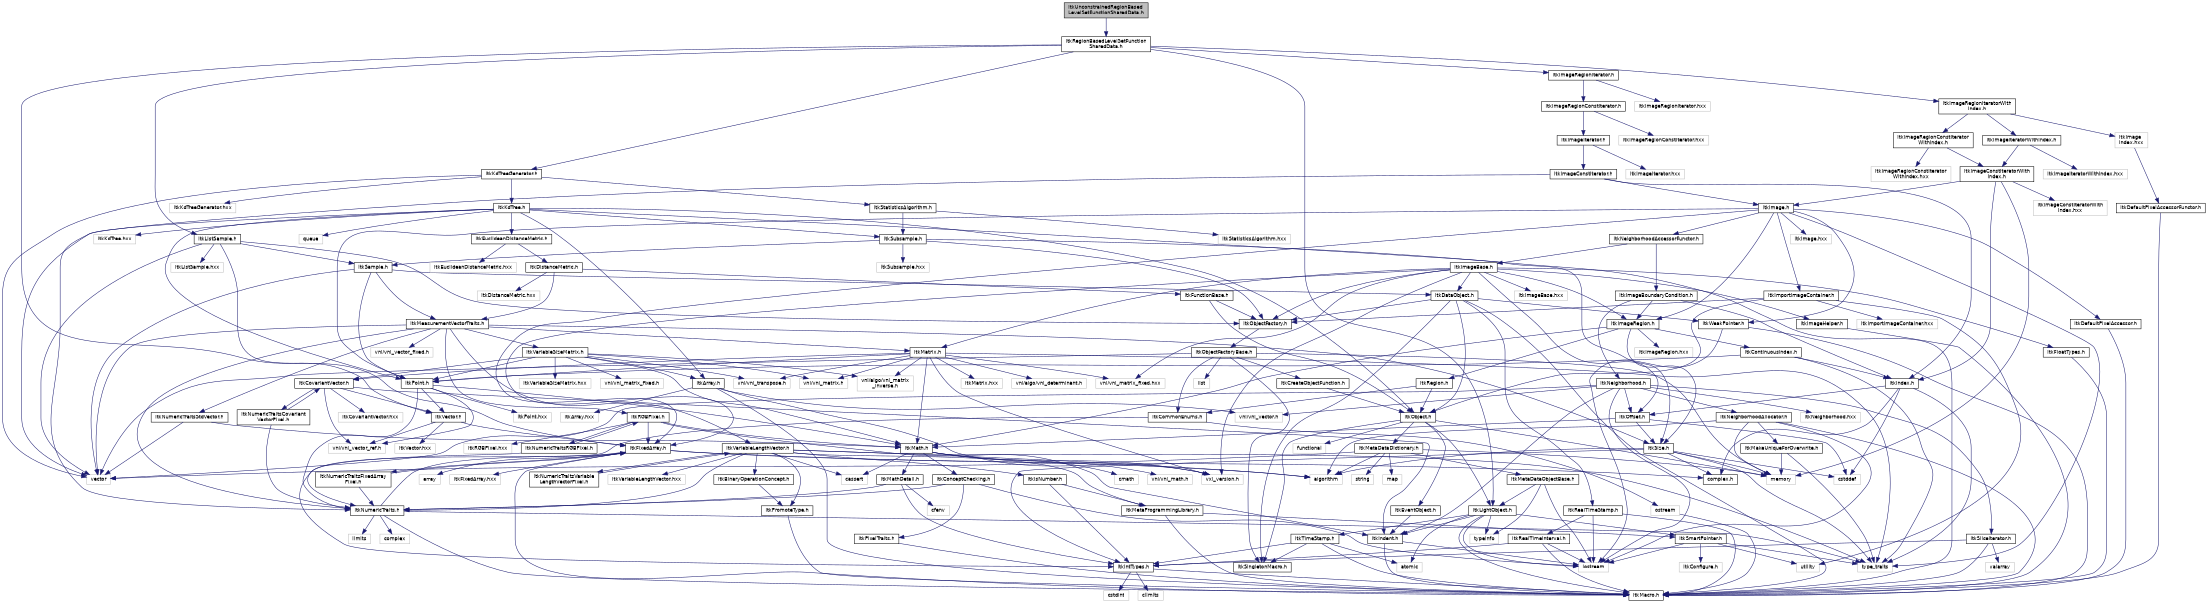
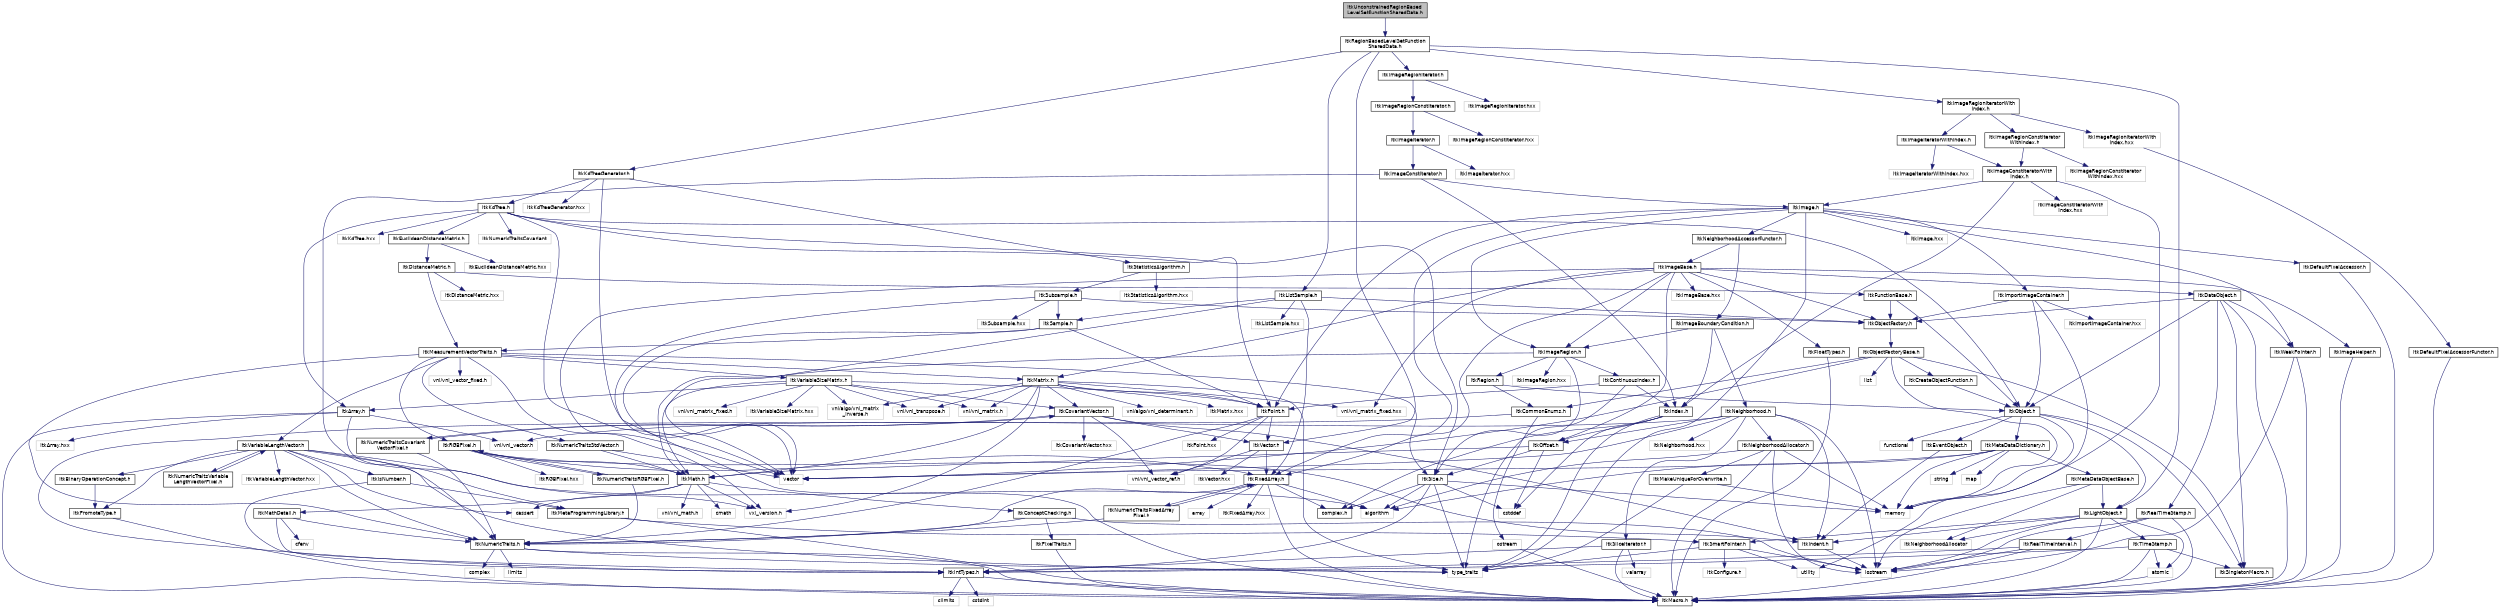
  digraph {
    node [color=black fillcolor=white fontname=Helvetica fontsize=10 shape=record style=filled]
    edge [color=midnightblue fontname=Helvetica fontsize=10 labelfontname=Helvetica labelfontsize=10 style=solid]
    n1 [fillcolor=grey75 fontcolor=black height=0.2 label="itkUnconstrainedRegionBased\lLevelSetFunctionSharedData.h" width=0.4]
    n2 [height=0.2 label="itkRegionBasedLevelSetFunction\lSharedData.h" width=0.4]
    n3 [height=0.2 label="itkLightObject.h" width=0.4]
    n4 [height=0.2 label="itkVector.h" width=0.4]
    n5 [height=0.2 label="itkListSample.h" width=0.4]
    n6 [height=0.2 label="itkKdTreeGenerator.h" width=0.4]
    n7 [height=0.2 label="itkImageRegionIterator.h" width=0.4]
    n8 [height=0.2 label="itkImageRegionIteratorWith\lIndex.h" width=0.4]
    n9 [height=0.2 label="itkMacro.h" width=0.4]
    n10 [height=0.2 label="itkSmartPointer.h" width=0.4]
    n11 [color=grey75 height=0.2 label=iostream width=0.4]
    n12 [height=0.2 label="itkTimeStamp.h" width=0.4]
    n13 [color=grey75 height=0.2 label=atomic width=0.4]
    n14 [height=0.2 label="itkIndent.h" width=0.4]
-   n15 [color=grey75 height=0.2 label=typeinfo width=0.4]
+   n15 [color=grey75 height=0.2 label=itkNeighborhoodAllocator width=0.4]
    n16 [height=0.2 label="itkFixedArray.h" width=0.4]
    n17 [color=grey75 height=0.2 label="vnl/vnl_vector_ref.h" width=0.4]
    n18 [color=grey75 height=0.2 label="itkVector.hxx" width=0.4]
    n19 [height=0.2 label="itkObjectFactory.h" width=0.4]
    n20 [color=grey75 height=0.2 label=vector width=0.4]
    n21 [height=0.2 label="itkSample.h" width=0.4]
    n22 [color=grey75 height=0.2 label="itkListSample.hxx" width=0.4]
    n23 [height=0.2 label="itkKdTree.h" width=0.4]
    n24 [height=0.2 label="itkStatisticsAlgorithm.h" width=0.4]
    n25 [color=grey75 height=0.2 label="itkKdTreeGenerator.hxx" width=0.4]
    n26 [height=0.2 label="itkImageRegionConstIterator.h" width=0.4]
    n27 [color=grey75 height=0.2 label="itkImageRegionIterator.hxx" width=0.4]
    n28 [height=0.2 label="itkImageRegionConstIterator\lWithIndex.h" width=0.4]
    n29 [height=0.2 label="itkImageIteratorWithIndex.h" width=0.4]
-   n30 [color=grey75 height=0.2 label="itkImage\lIndex.hxx" width=0.4]
+   n30 [color=grey75 height=0.2 label="itkImageRegionIteratorWith\lIndex.hxx" width=0.4]
    n31 [color=grey75 height=0.2 label=utility width=0.4]
    n32 [color=grey75 height=0.2 label=type_traits width=0.4]
    n33 [color=grey75 height=0.2 label="itkConfigure.h" width=0.4]
    n34 [height=0.2 label="itkIntTypes.h" width=0.4]
    n35 [height=0.2 label="itkSingletonMacro.h" width=0.4]
    n36 [color=grey75 height=0.2 label=cstdint width=0.4]
    n37 [color=grey75 height=0.2 label=climits width=0.4]
    n38 [height=0.2 label="complex.h" width=0.4]
    n39 [color=grey75 height=0.2 label=algorithm width=0.4]
    n40 [color=grey75 height=0.2 label=array width=0.4]
    n41 [color=grey75 height=0.2 label="itkFixedArray.hxx" width=0.4]
    n42 [height=0.2 label="itkNumericTraitsFixedArray\lPixel.h" width=0.4]
    n43 [height=0.2 label="itkNumericTraits.h" width=0.4]
    n44 [color=grey75 height=0.2 label=limits width=0.4]
    n45 [color=grey75 height=0.2 label=complex width=0.4]
    n46 [height=0.2 label="itkObjectFactoryBase.h" width=0.4]
    n47 [height=0.2 label="itkPoint.h" width=0.4]
    n48 [height=0.2 label="itkDataObject.h" width=0.4]
    n49 [height=0.2 label="itkMeasurementVectorTraits.h" width=0.4]
    n50 [height=0.2 label="itkCreateObjectFunction.h" width=0.4]
    n51 [color=grey75 height=0.2 label=memory width=0.4]
    n52 [height=0.2 label="itkCommonEnums.h" width=0.4]
    n53 [color=grey75 height=0.2 label=list width=0.4]
    n54 [height=0.2 label="itkObject.h" width=0.4]
    n55 [color=grey75 height=0.2 label=ostream width=0.4]
    n56 [height=0.2 label="itkEventObject.h" width=0.4]
    n57 [height=0.2 label="itkMetaDataDictionary.h" width=0.4]
    n58 [color=grey75 height=0.2 label=functional width=0.4]
    n59 [height=0.2 label="itkMetaDataObjectBase.h" width=0.4]
    n60 [color=grey75 height=0.2 label=map width=0.4]
    n61 [color=grey75 height=0.2 label=string width=0.4]
    n62 [height=0.2 label="itkMath.h" width=0.4]
    n63 [color=grey75 height=0.2 label="itkPoint.hxx" width=0.4]
    n64 [height=0.2 label="itkWeakPointer.h" width=0.4]
    n65 [height=0.2 label="itkRealTimeStamp.h" width=0.4]
    n66 [height=0.2 label="itkVariableLengthVector.h" width=0.4]
    n67 [color=grey75 height=0.2 label="vnl/vnl_vector_fixed.h" width=0.4]
    n68 [height=0.2 label="itkRGBPixel.h" width=0.4]
    n69 [height=0.2 label="itkMatrix.h" width=0.4]
    n70 [height=0.2 label="itkVariableSizeMatrix.h" width=0.4]
    n71 [height=0.2 label="itkNumericTraitsStdVector.h" width=0.4]
    n72 [height=0.2 label="itkSize.h" width=0.4]
    n73 [color=grey75 height=0.2 label=cassert width=0.4]
    n74 [color=grey75 height=0.2 label=cmath width=0.4]
    n75 [height=0.2 label="itkMathDetail.h" width=0.4]
    n76 [height=0.2 label="itkConceptChecking.h" width=0.4]
    n77 [color=grey75 height=0.2 label="vnl/vnl_math.h" width=0.4]
    n78 [color=grey75 height=0.2 label="vxl_version.h" width=0.4]
    n79 [color=grey75 height=0.2 label=cfenv width=0.4]
    n80 [height=0.2 label="itkPixelTraits.h" width=0.4]
    n81 [height=0.2 label="itkRealTimeInterval.h" width=0.4]
    n82 [height=0.2 label="itkMetaProgrammingLibrary.h" width=0.4]
    n83 [height=0.2 label="itkIsNumber.h" width=0.4]
    n84 [height=0.2 label="itkPromoteType.h" width=0.4]
    n85 [height=0.2 label="itkBinaryOperationConcept.h" width=0.4]
    n86 [height=0.2 label="itkNumericTraitsVariable\lLengthVectorPixel.h" width=0.4]
    n87 [color=grey75 height=0.2 label="itkVariableLengthVector.hxx" width=0.4]
    n88 [height=0.2 label="itkNumericTraitsRGBPixel.h" width=0.4]
    n89 [color=grey75 height=0.2 label="itkRGBPixel.hxx" width=0.4]
    n90 [height=0.2 label="itkCovariantVector.h" width=0.4]
    n91 [color=grey75 height=0.2 label="vnl/vnl_matrix_fixed.hxx" width=0.4]
    n92 [color=grey75 height=0.2 label="vnl/vnl_transpose.h" width=0.4]
    n93 [color=grey75 height=0.2 label="vnl/algo/vnl_matrix\l_inverse.h" width=0.4]
    n94 [color=grey75 height=0.2 label="vnl/vnl_matrix.h" width=0.4]
    n95 [color=grey75 height=0.2 label="vnl/algo/vnl_determinant.h" width=0.4]
    n96 [color=grey75 height=0.2 label="itkMatrix.hxx" width=0.4]
    n97 [color=grey75 height=0.2 label="vnl/vnl_matrix_fixed.h" width=0.4]
    n98 [height=0.2 label="itkArray.h" width=0.4]
    n99 [color=grey75 height=0.2 label="itkVariableSizeMatrix.hxx" width=0.4]
    n100 [color=grey75 height=0.2 label=cstddef width=0.4]
    n101 [height=0.2 label="itkNumericTraitsCovariant\lVectorPixel.h" width=0.4]
    n102 [color=grey75 height=0.2 label="itkCovariantVector.hxx" width=0.4]
    n103 [color=grey75 height=0.2 label="vnl/vnl_vector.h" width=0.4]
    n104 [color=grey75 height=0.2 label="itkArray.hxx" width=0.4]
-   n105 [color=grey75 height=0.2 label=queue width=0.4]
+   n105 [color=grey75 height=0.2 label=itkNumericTraitsCovariant width=0.4]
    n106 [height=0.2 label="itkSubsample.h" width=0.4]
    n107 [height=0.2 label="itkEuclideanDistanceMetric.h" width=0.4]
    n108 [color=grey75 height=0.2 label="itkKdTree.hxx" width=0.4]
    n109 [color=grey75 height=0.2 label="itkStatisticsAlgorithm.hxx" width=0.4]
    n110 [color=grey75 height=0.2 label="itkSubsample.hxx" width=0.4]
    n111 [height=0.2 label="itkDistanceMetric.h" width=0.4]
    n112 [color=grey75 height=0.2 label="itkEuclideanDistanceMetric.hxx" width=0.4]
    n113 [height=0.2 label="itkFunctionBase.h" width=0.4]
    n114 [color=grey75 height=0.2 label="itkDistanceMetric.hxx" width=0.4]
    n115 [height=0.2 label="itkImageIterator.h" width=0.4]
    n116 [color=grey75 height=0.2 label="itkImageRegionConstIterator.hxx" width=0.4]
    n117 [height=0.2 label="itkImageConstIterator.h" width=0.4]
    n118 [color=grey75 height=0.2 label="itkImageIterator.hxx" width=0.4]
    n119 [height=0.2 label="itkImage.h" width=0.4]
    n120 [height=0.2 label="itkIndex.h" width=0.4]
    n121 [height=0.2 label="itkImageRegion.h" width=0.4]
    n122 [height=0.2 label="itkImportImageContainer.h" width=0.4]
    n123 [height=0.2 label="itkDefaultPixelAccessor.h" width=0.4]
    n124 [height=0.2 label="itkNeighborhoodAccessorFunctor.h" width=0.4]
    n125 [color=grey75 height=0.2 label="itkImage.hxx" width=0.4]
    n126 [height=0.2 label="itkOffset.h" width=0.4]
    n127 [height=0.2 label="itkRegion.h" width=0.4]
    n128 [height=0.2 label="itkContinuousIndex.h" width=0.4]
    n129 [color=grey75 height=0.2 label="itkImageRegion.hxx" width=0.4]
    n130 [color=grey75 height=0.2 label="itkImportImageContainer.hxx" width=0.4]
    n131 [height=0.2 label="itkDefaultPixelAccessorFunctor.h" width=0.4]
    n132 [height=0.2 label="itkImageBoundaryCondition.h" width=0.4]
    n133 [height=0.2 label="itkImageBase.h" width=0.4]
    n134 [height=0.2 label="itkNeighborhood.h" width=0.4]
    n135 [height=0.2 label="itkImageHelper.h" width=0.4]
    n136 [height=0.2 label="itkFloatTypes.h" width=0.4]
    n137 [color=grey75 height=0.2 label="itkImageBase.hxx" width=0.4]
    n138 [height=0.2 label="itkNeighborhoodAllocator.h" width=0.4]
    n139 [height=0.2 label="itkSliceIterator.h" width=0.4]
    n140 [color=grey75 height=0.2 label="itkNeighborhood.hxx" width=0.4]
    n141 [height=0.2 label="itkMakeUniqueForOverwrite.h" width=0.4]
    n142 [color=grey75 height=0.2 label=valarray width=0.4]
    n143 [height=0.2 label="itkImageConstIteratorWith\lIndex.h" width=0.4]
    n144 [color=grey75 height=0.2 label="itkImageRegionConstIterator\lWithIndex.hxx" width=0.4]
    n145 [color=grey75 height=0.2 label="itkImageIteratorWithIndex.hxx" width=0.4]
    n146 [color=grey75 height=0.2 label="itkImageConstIteratorWith\lIndex.hxx" width=0.4]
    n1 -> n2
    n2 -> n3
    n2 -> n4
    n2 -> n5
    n2 -> n6
    n2 -> n7
    n2 -> n8
    n3 -> n9
    n3 -> n10
    n3 -> n11
    n3 -> n12
    n3 -> n13
    n3 -> n14
    n3 -> n15
    n4 -> n16
    n4 -> n17
    n4 -> n18
    n5 -> n16
    n5 -> n19
    n5 -> n20
    n5 -> n21
    n5 -> n22
    n6 -> n20
    n6 -> n23
    n6 -> n24
    n6 -> n25
    n7 -> n26
    n7 -> n27
    n8 -> n28
    n8 -> n29
    n8 -> n30
    n10 -> n11
    n10 -> n31
    n10 -> n32
    n10 -> n33
    n12 -> n9
    n12 -> n13
    n12 -> n34
    n12 -> n35
-   n14 -> n9
+   n13 -> n9
    n14 -> n11
    n16 -> n9
    n16 -> n38
    n16 -> n39
    n16 -> n40
    n16 -> n41
    n16 -> n42
    n19 -> n46
    n21 -> n20
    n21 -> n47
-   n21 -> n48
    n21 -> n49
    n23 -> n20
    n23 -> n47
    n23 -> n54
    n23 -> n72
    n23 -> n98
    n23 -> n105
-   n23 -> n106
    n23 -> n107
    n23 -> n108
    n24 -> n106
    n24 -> n109
    n26 -> n115
    n26 -> n116
    n28 -> n143
    n28 -> n144
    n29 -> n143
    n29 -> n145
    n30 -> n131
    n34 -> n9
    n34 -> n36
    n34 -> n37
    n42 -> n16
    n42 -> n43
    n43 -> n9
    n43 -> n16
    n43 -> n32
    n43 -> n44
    n43 -> n45
    n46 -> n20
    n46 -> n35
    n46 -> n50
    n46 -> n51
    n46 -> n52
    n46 -> n53
    n47 -> n4
    n47 -> n17
    n47 -> n43
-   n47 -> n62
    n47 -> n63
    n48 -> n9
    n48 -> n19
    n48 -> n35
    n48 -> n54
    n48 -> n64
    n48 -> n65
    n49 -> n20
    n49 -> n43
    n49 -> n66
    n49 -> n67
    n49 -> n68
    n49 -> n69
    n49 -> n70
    n49 -> n71
    n49 -> n72
    n50 -> n54
    n52 -> n34
    n52 -> n55
    n54 -> n3
    n54 -> n35
    n54 -> n51
    n54 -> n56
    n54 -> n57
    n54 -> n58
    n55 -> n9
    n56 -> n14
    n57 -> n20
    n57 -> n39
    n57 -> n51
    n57 -> n59
    n57 -> n60
    n57 -> n61
    n59 -> n3
    n59 -> n11
    n59 -> n15
    n62 -> n73
    n62 -> n74
    n62 -> n75
    n62 -> n76
    n62 -> n77
    n62 -> n78
    n64 -> n9
    n64 -> n11
    n65 -> n9
    n65 -> n11
    n65 -> n81
    n66 -> n32
    n66 -> n39
    n66 -> n43
    n66 -> n73
    n66 -> n82
    n66 -> n83
    n66 -> n84
    n66 -> n85
    n66 -> n86
    n66 -> n87
    n68 -> n14
    n68 -> n16
    n68 -> n62
    n68 -> n88
    n68 -> n89
    n69 -> n32
    n69 -> n47
    n69 -> n62
    n69 -> n78
    n69 -> n90
    n69 -> n91
    n69 -> n92
    n69 -> n93
    n69 -> n94
    n69 -> n95
    n69 -> n96
    n70 -> n47
    n70 -> n62
    n70 -> n90
    n70 -> n92
    n70 -> n93
    n70 -> n94
    n70 -> n97
    n70 -> n98
    n70 -> n99
    n71 -> n20
    n71 -> n62
    n72 -> n32
    n72 -> n34
    n72 -> n38
    n72 -> n39
    n72 -> n51
    n72 -> n100
    n75 -> n34
    n75 -> n43
    n75 -> n79
    n76 -> n11
    n76 -> n43
    n76 -> n80
    n80 -> n9
    n81 -> n9
    n81 -> n11
    n81 -> n34
    n82 -> n9
    n82 -> n10
    n83 -> n34
    n83 -> n82
    n84 -> n9
    n85 -> n84
    n86 -> n66
    n88 -> n43
    n88 -> n68
    n90 -> n4
    n90 -> n14
    n90 -> n17
    n90 -> n101
    n90 -> n102
    n98 -> n9
    n98 -> n78
    n98 -> n103
    n98 -> n104
    n101 -> n43
    n101 -> n90
    n106 -> n9
    n106 -> n19
    n106 -> n21
    n106 -> n110
    n107 -> n111
    n107 -> n112
    n111 -> n49
    n111 -> n113
    n111 -> n114
    n113 -> n19
    n113 -> n54
    n115 -> n117
    n115 -> n118
    n117 -> n43
    n117 -> n119
    n117 -> n120
    n119 -> n16
    n119 -> n32
    n119 -> n47
    n119 -> n64
    n119 -> n121
    n119 -> n122
    n119 -> n123
    n119 -> n124
    n119 -> n125
    n120 -> n32
    n120 -> n38
    n120 -> n100
    n120 -> n126
    n121 -> n62
    n121 -> n72
    n121 -> n127
    n121 -> n128
    n121 -> n129
    n122 -> n19
    n122 -> n31
    n122 -> n54
    n122 -> n130
    n123 -> n9
    n124 -> n132
    n124 -> n133
    n126 -> n62
    n126 -> n72
    n126 -> n100
    n127 -> n52
    n127 -> n54
    n128 -> n32
    n128 -> n47
    n128 -> n120
    n131 -> n9
    n132 -> n120
    n132 -> n121
    n132 -> n134
    n133 -> n16
    n133 -> n19
    n133 -> n48
    n133 -> n69
    n133 -> n78
    n133 -> n91
    n133 -> n121
    n133 -> n126
    n133 -> n135
    n133 -> n136
    n133 -> n137
    n134 -> n11
    n134 -> n14
    n134 -> n20
    n134 -> n103
    n134 -> n126
    n134 -> n138
    n134 -> n139
    n134 -> n140
    n135 -> n9
    n136 -> n9
    n138 -> n9
    n138 -> n11
    n138 -> n39
    n138 -> n51
    n138 -> n141
    n139 -> n9
    n139 -> n34
    n139 -> n142
    n141 -> n32
    n141 -> n51
    n143 -> n51
    n143 -> n119
    n143 -> n120
    n143 -> n146
  }
